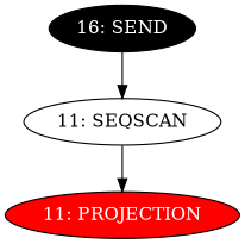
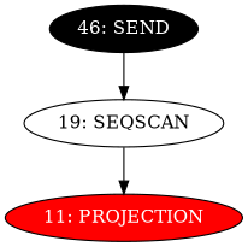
  digraph {
    node [fontcolor=white style=filled]
-   n1 [label="11: SEQSCAN" fontcolor="" style=""]
+   n1 [label="19: SEQSCAN" fontcolor="" style=""]
    n2 [fillcolor=red label="11: PROJECTION"]
-   n3 [fillcolor=black label="16: SEND"]
+   n3 [fillcolor=black label="46: SEND"]
    n1 -> n2
    n3 -> n1
  }
